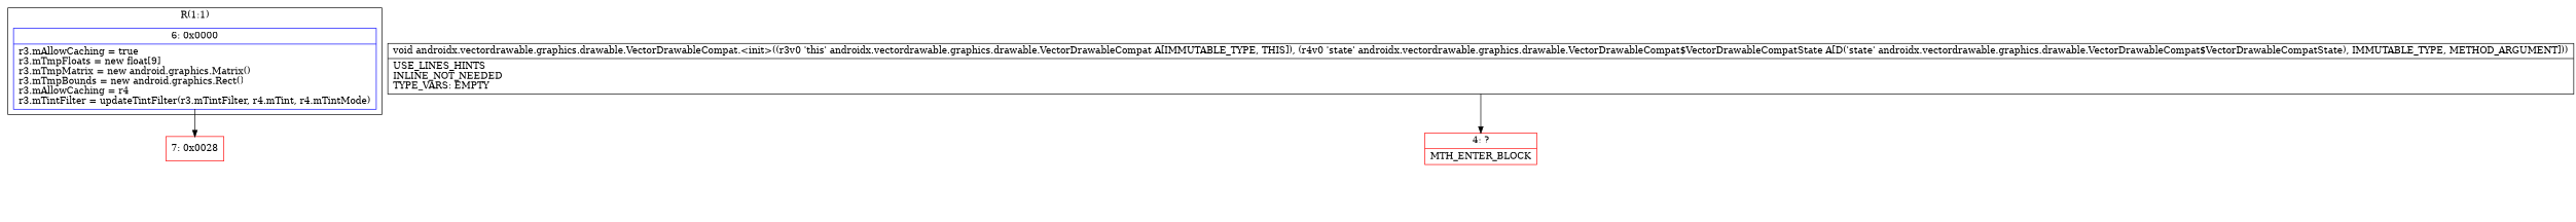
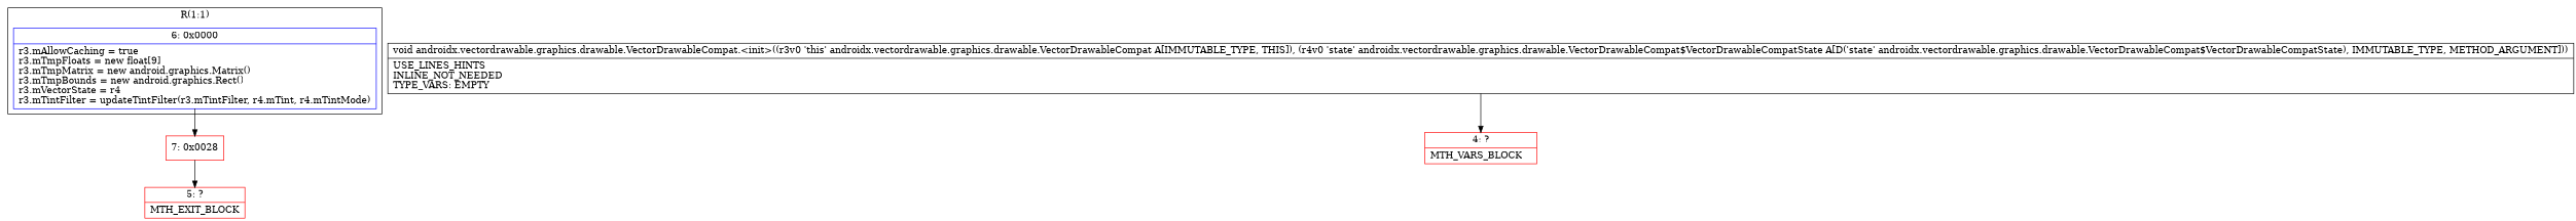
  digraph {
    node [color=red shape=record]
-   n1 [color=blue label="{6\:\ 0x0000|r3.mAllowCaching = true\lr3.mTmpFloats = new float[9]\lr3.mTmpMatrix = new android.graphics.Matrix()\lr3.mTmpBounds = new android.graphics.Rect()\lr3.mAllowCaching = r4\lr3.mTintFilter = updateTintFilter(r3.mTintFilter, r4.mTint, r4.mTintMode)\l}"]
+   n1 [color=blue label="{6\:\ 0x0000|r3.mAllowCaching = true\lr3.mTmpFloats = new float[9]\lr3.mTmpMatrix = new android.graphics.Matrix()\lr3.mTmpBounds = new android.graphics.Rect()\lr3.mVectorState = r4\lr3.mTintFilter = updateTintFilter(r3.mTintFilter, r4.mTint, r4.mTintMode)\l}"]
    n2 [label="{7\:\ 0x0028}"]
-   n4 [label="{4\:\ ?|MTH_ENTER_BLOCK\l}"]
+   n3 [label="{5\:\ ?|MTH_EXIT_BLOCK\l}"]
+   n4 [label="{4\:\ ?|MTH_VARS_BLOCK\l}"]
    n5 [label="{void androidx.vectordrawable.graphics.drawable.VectorDrawableCompat.\<init\>((r3v0 'this' androidx.vectordrawable.graphics.drawable.VectorDrawableCompat A[IMMUTABLE_TYPE, THIS]), (r4v0 'state' androidx.vectordrawable.graphics.drawable.VectorDrawableCompat$VectorDrawableCompatState A[D('state' androidx.vectordrawable.graphics.drawable.VectorDrawableCompat$VectorDrawableCompatState), IMMUTABLE_TYPE, METHOD_ARGUMENT]))  | USE_LINES_HINTS\lINLINE_NOT_NEEDED\lTYPE_VARS: EMPTY\l}" color=""]
    subgraph cluster_1 {
      label="R(1:1)"
      n1
    }
    n1 -> n2
+   n2 -> n3
    n5 -> n4
  }
